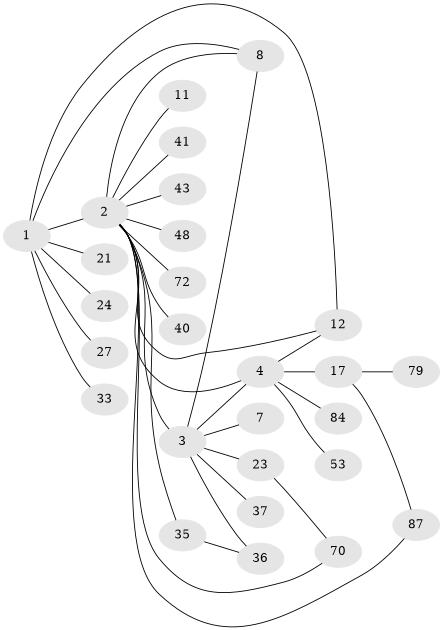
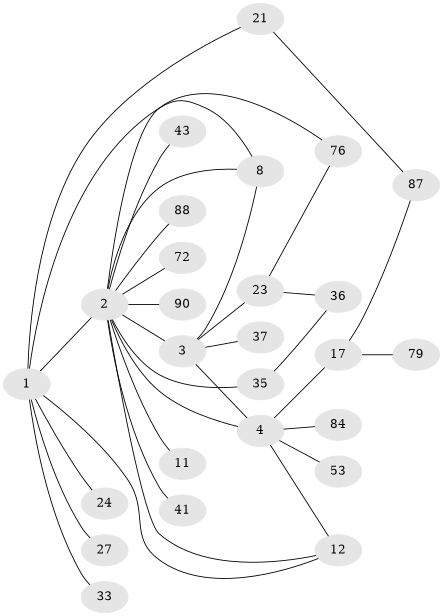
  graph {
    rankdir=LR
    node [color=gray90 style=filled]
    1 [super="+5+31+88+63+29"]
    2 [super="+40+10+15"]
    8 [super="+74+42+9"]
    12 [super="+13+39"]
    21
    24
    27
    33
    4 [super="+52+16+60+73+34+6"]
    3 [super="+14"]
    11 [super="+83+49"]
    35
    41
    43 [super="+55"]
-   48
-   70 [super="+75"]
+   48 [label=88]
+   70 [super="+75" label=76]
    72
    87
-   90 [label=40]
+   90
    17 [super="+26"]
    n21 [label=84 super="+77"]
    53
-   7
    23
    36
    37
    79
    1 -- 2
    1 -- 8 [weight=2]
    1 -- 12
    1 -- 21
    1 -- 24
    1 -- 27
    1 -- 33
    2 -- 8 [weight=4]
    2 -- 12
    2 -- 4
    2 -- 3 [weight=2]
    2 -- 11
    2 -- 35
    2 -- 41
    2 -- 43
    2 -- 48
    2 -- 70
    2 -- 72
-   2 -- 87
+   21 -- 87
    2 -- 90
    4 -- 12
    4 -- 17
    4 -- n21
    4 -- 53
    3 -- 8
    3 -- 4
-   3 -- 7
    3 -- 23
-   3 -- 36
+   23 -- 36
    3 -- 37
    35 -- 36
    17 -- 87
    17 -- 79
    23 -- 70
  }
